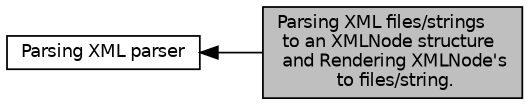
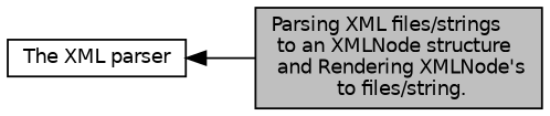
  digraph {
    rankdir=LR
    node [color=black fontname=Helvetica fontsize=10 shape=box style=filled]
    n1 [fillcolor=grey75 fontcolor=black height=0.2 label="Parsing XML files/strings\l to an XMLNode structure\l and Rendering XMLNode's\l to files/string." width=0.4]
-   n2 [fillcolor=white height=0.2 label="Parsing XML parser" width=0.4]
+   n2 [fillcolor=white height=0.2 label="The XML parser" width=0.4]
    n2 -> n1 [dir=back fontname=Helvetica fontsize=10 labelfontname=Helvetica labelfontsize=10 shape=plaintext style=solid]
  }
